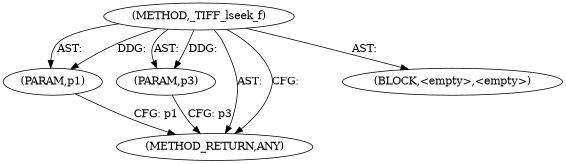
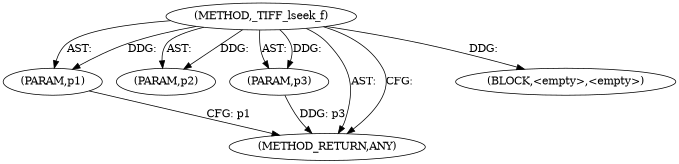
  digraph {
    n1 [label=<(METHOD,_TIFF_lseek_f)>]
    n2 [label=<(PARAM,p1)>]
+   n3 [label=<(PARAM,p2)>]
    n4 [label=<(PARAM,p3)>]
    n5 [label=<(METHOD_RETURN,ANY)>]
    n6 [label=<(BLOCK,&lt;empty&gt;,&lt;empty&gt;)>]
    n1 -> n2 [label="AST: "]
    n1 -> n2 [label="DDG: "]
+   n1 -> n3 [label="AST: "]
+   n1 -> n3 [label="DDG: "]
    n1 -> n4 [label="AST: "]
    n1 -> n4 [label="DDG: "]
    n1 -> n5 [label="AST: "]
    n1 -> n5 [label="CFG: "]
-   n1 -> n6 [label="AST: "]
+   n1 -> n6 [label="DDG: "]
    n2 -> n5 [label="CFG: p1"]
-   n4 -> n5 [label="CFG: p3"]
+   n4 -> n5 [label="DDG: p3"]
  }
